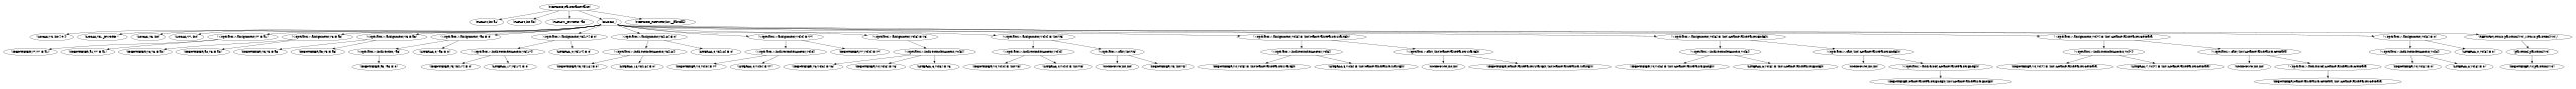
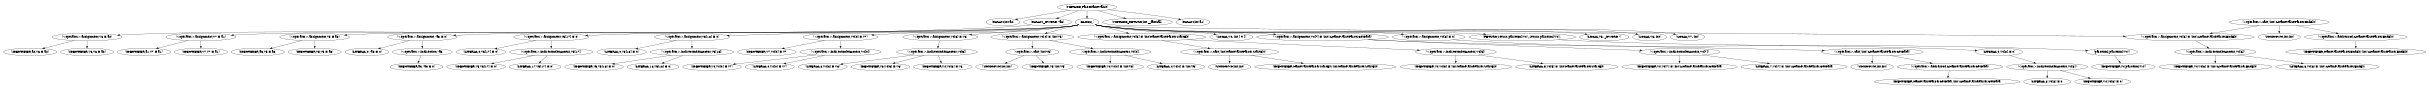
  digraph {
    n1 [label="(METHOD,ParseNameValue)"]
    n2 [label="(PARAM,int a1)"]
    n3 [label="(PARAM,int a2)"]
    n4 [label="(PARAM,_DWORD *a3)"]
    n5 [label="(BLOCK,,)"]
    n6 [label="(METHOD_RETURN,int __fastcall)"]
    n7 [label="(LOCAL,v4: int [ 9 ])"]
    n8 [label="(LOCAL,v5: _DWORD *)"]
    n9 [label="(LOCAL,v6: int)"]
    n10 [label="(LOCAL,v7: int)"]
    n11 [label="(<operator>.assignment,v7 = a1)"]
    n12 [label="(<operator>.assignment,v6 = a2)"]
    n13 [label="(<operator>.assignment,v5 = a3)"]
    n14 [label="(<operator>.assignment,*a3 = 0)"]
    n15 [label="(<operator>.assignment,v5[17] = 0)"]
    n16 [label="(<operator>.assignment,v5[18] = 0)"]
    n17 [label="(<operator>.assignment,v4[0] = v7)"]
    n18 [label="(<operator>.assignment,v4[3] = v6)"]
    n19 [label="(<operator>.assignment,v4[4] = (int)v5)"]
    n20 [label="(<operator>.assignment,v4[5] = (int)NameValueParserStartElt)"]
    n21 [label="(<operator>.assignment,v4[6] = (int)&NameValueParserEndElt)"]
    n22 [label="(<operator>.assignment,v4[7] = (int)&NameValueParserGetData)"]
    n23 [label="(<operator>.assignment,v4[8] = 0)"]
    n24 [label="(RETURN,return parsexml(v4);,return parsexml(v4);)"]
    n25 [label="(IDENTIFIER,v7,v7 = a1)"]
    n26 [label="(IDENTIFIER,a1,v7 = a1)"]
    n27 [label="(IDENTIFIER,v6,v6 = a2)"]
    n28 [label="(IDENTIFIER,a2,v6 = a2)"]
    n29 [label="(IDENTIFIER,v5,v5 = a3)"]
    n30 [label="(IDENTIFIER,a3,v5 = a3)"]
    n31 [label="(<operator>.indirection,*a3)"]
    n32 [label="(LITERAL,0,*a3 = 0)"]
    n33 [label="(<operator>.indirectIndexAccess,v5[17])"]
    n34 [label="(LITERAL,0,v5[17] = 0)"]
    n35 [label="(<operator>.indirectIndexAccess,v5[18])"]
    n36 [label="(LITERAL,0,v5[18] = 0)"]
    n37 [label="(<operator>.indirectIndexAccess,v4[0])"]
    n38 [label="(IDENTIFIER,v7,v4[0] = v7)"]
    n39 [label="(<operator>.indirectIndexAccess,v4[3])"]
    n40 [label="(<operator>.indirectIndexAccess,v4[4])"]
    n41 [label="(<operator>.cast,(int)v5)"]
    n42 [label="(<operator>.indirectIndexAccess,v4[5])"]
    n43 [label="(<operator>.cast,(int)NameValueParserStartElt)"]
    n44 [label="(<operator>.indirectIndexAccess,v4[6])"]
    n45 [label="(<operator>.cast,(int)&NameValueParserEndElt)"]
    n46 [label="(<operator>.indirectIndexAccess,v4[7])"]
    n47 [label="(<operator>.cast,(int)&NameValueParserGetData)"]
    n48 [label="(<operator>.indirectIndexAccess,v4[8])"]
    n49 [label="(LITERAL,0,v4[8] = 0)"]
    n50 [label="(parsexml,parsexml(v4))"]
    n51 [label="(IDENTIFIER,a3,*a3 = 0)"]
    n52 [label="(IDENTIFIER,v5,v5[17] = 0)"]
    n53 [label="(LITERAL,17,v5[17] = 0)"]
    n54 [label="(IDENTIFIER,v5,v5[18] = 0)"]
    n55 [label="(LITERAL,18,v5[18] = 0)"]
    n56 [label="(IDENTIFIER,v4,v4[0] = v7)"]
    n57 [label="(LITERAL,0,v4[0] = v7)"]
    n58 [label="(IDENTIFIER,v6,v4[3] = v6)"]
    n59 [label="(IDENTIFIER,v4,v4[3] = v6)"]
    n60 [label="(LITERAL,3,v4[3] = v6)"]
    n61 [label="(IDENTIFIER,v4,v4[4] = (int)v5)"]
    n62 [label="(LITERAL,4,v4[4] = (int)v5)"]
    n63 [label="(UNKNOWN,int,int)"]
    n64 [label="(IDENTIFIER,v5,(int)v5)"]
    n65 [label="(IDENTIFIER,v4,v4[5] = (int)NameValueParserStartElt)"]
    n66 [label="(LITERAL,5,v4[5] = (int)NameValueParserStartElt)"]
    n67 [label="(UNKNOWN,int,int)"]
    n68 [label="(IDENTIFIER,NameValueParserStartElt,(int)NameValueParserStartElt)"]
    n69 [label="(IDENTIFIER,v4,v4[6] = (int)&NameValueParserEndElt)"]
    n70 [label="(LITERAL,6,v4[6] = (int)&NameValueParserEndElt)"]
    n71 [label="(UNKNOWN,int,int)"]
    n72 [label="(<operator>.addressOf,&NameValueParserEndElt)"]
    n73 [label="(IDENTIFIER,NameValueParserEndElt,(int)&NameValueParserEndElt)"]
    n74 [label="(IDENTIFIER,v4,v4[7] = (int)&NameValueParserGetData)"]
    n75 [label="(LITERAL,7,v4[7] = (int)&NameValueParserGetData)"]
    n76 [label="(UNKNOWN,int,int)"]
    n77 [label="(<operator>.addressOf,&NameValueParserGetData)"]
    n78 [label="(IDENTIFIER,NameValueParserGetData,(int)&NameValueParserGetData)"]
    n79 [label="(IDENTIFIER,v4,v4[8] = 0)"]
    n80 [label="(LITERAL,8,v4[8] = 0)"]
    n81 [label="(IDENTIFIER,v4,parsexml(v4))"]
    n1 -> n2
    n1 -> n3
    n1 -> n4
    n1 -> n5
    n1 -> n6
    n5 -> n7
    n5 -> n8
    n5 -> n9
    n5 -> n10
    n5 -> n11
-   n5 -> n12
+   n4 -> n12
    n5 -> n13
    n5 -> n14
    n5 -> n15
    n5 -> n16
    n5 -> n17
    n5 -> n18
    n5 -> n19
    n5 -> n20
    n5 -> n21
    n5 -> n22
    n5 -> n23
    n5 -> n24
    n11 -> n25
    n11 -> n26
    n12 -> n27
    n12 -> n28
    n13 -> n29
    n13 -> n30
    n14 -> n31
    n14 -> n32
    n15 -> n33
    n15 -> n34
    n16 -> n35
    n16 -> n36
    n17 -> n37
    n17 -> n38
    n18 -> n39
    n19 -> n40
    n19 -> n41
    n20 -> n42
    n20 -> n43
    n21 -> n44
-   n21 -> n45
+   n45 -> n21
    n22 -> n46
    n22 -> n47
-   n23 -> n48
+   n49 -> n48
    n23 -> n49
    n24 -> n50
    n31 -> n51
    n33 -> n52
    n33 -> n53
    n35 -> n54
    n35 -> n55
    n37 -> n56
    n37 -> n57
    n39 -> n58
    n39 -> n59
    n39 -> n60
    n40 -> n61
    n40 -> n62
    n41 -> n63
    n41 -> n64
    n42 -> n65
    n42 -> n66
    n43 -> n67
    n43 -> n68
    n44 -> n69
    n44 -> n70
    n45 -> n71
    n45 -> n72
    n46 -> n74
    n46 -> n75
    n47 -> n76
    n47 -> n77
    n48 -> n79
    n48 -> n80
    n50 -> n81
    n72 -> n73
    n77 -> n78
  }
